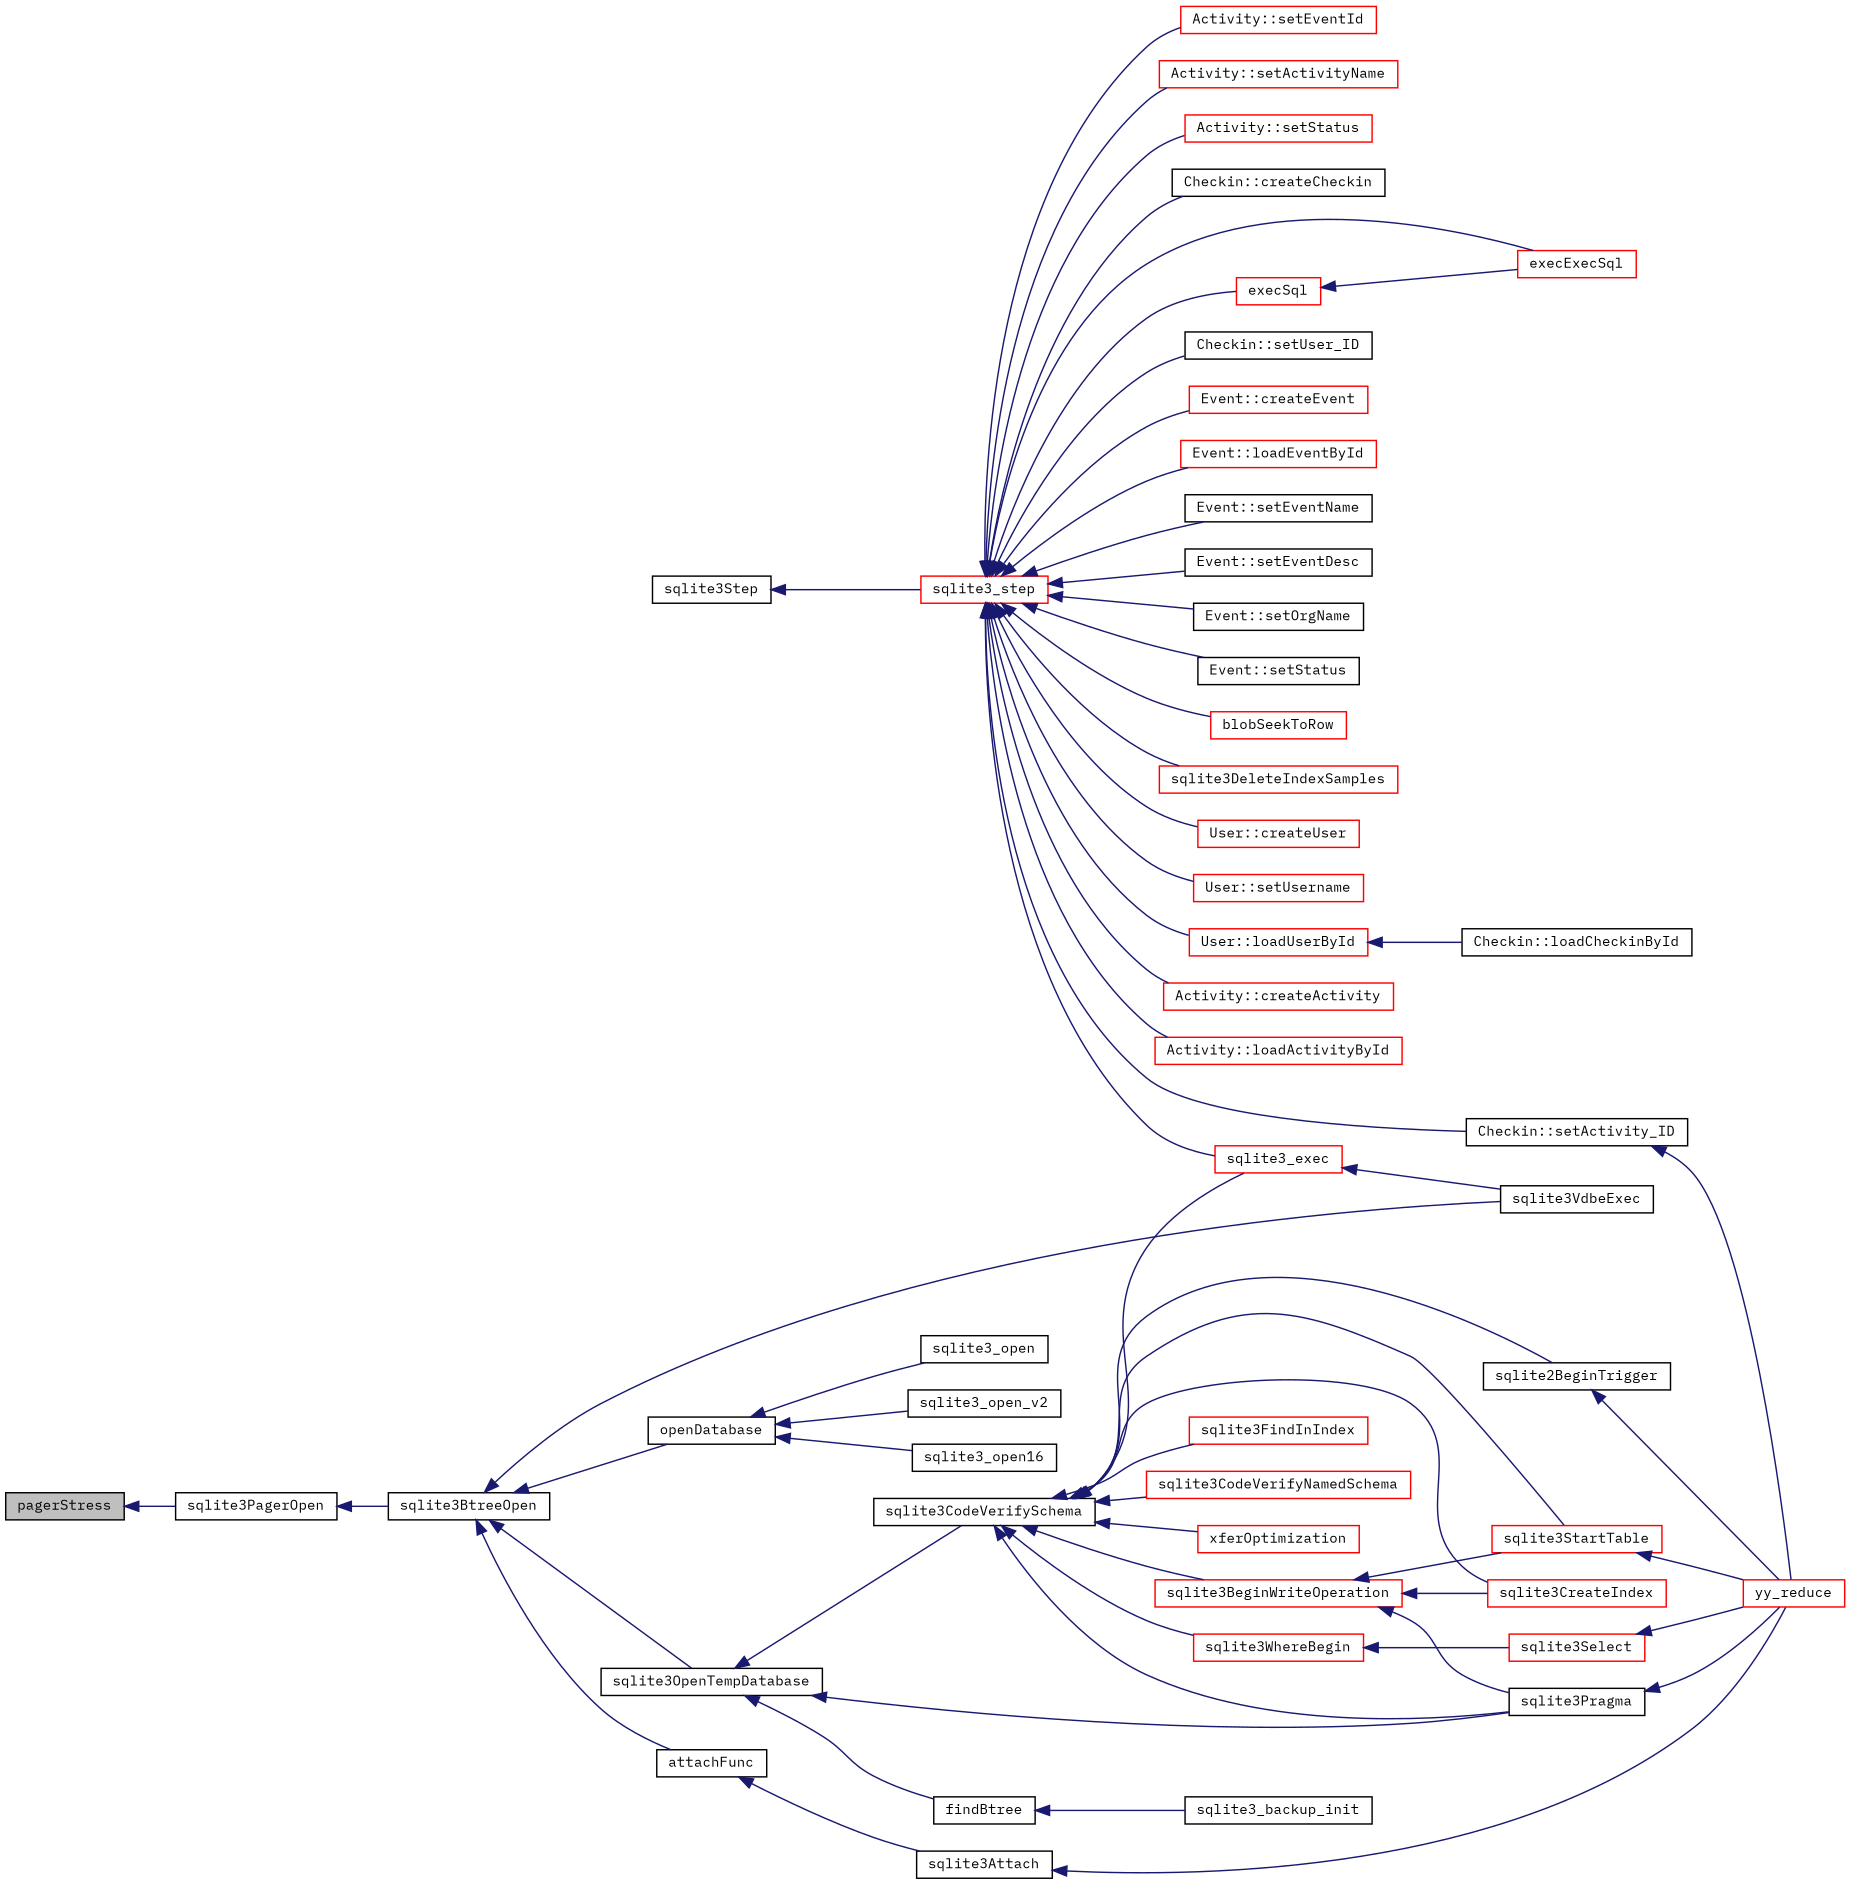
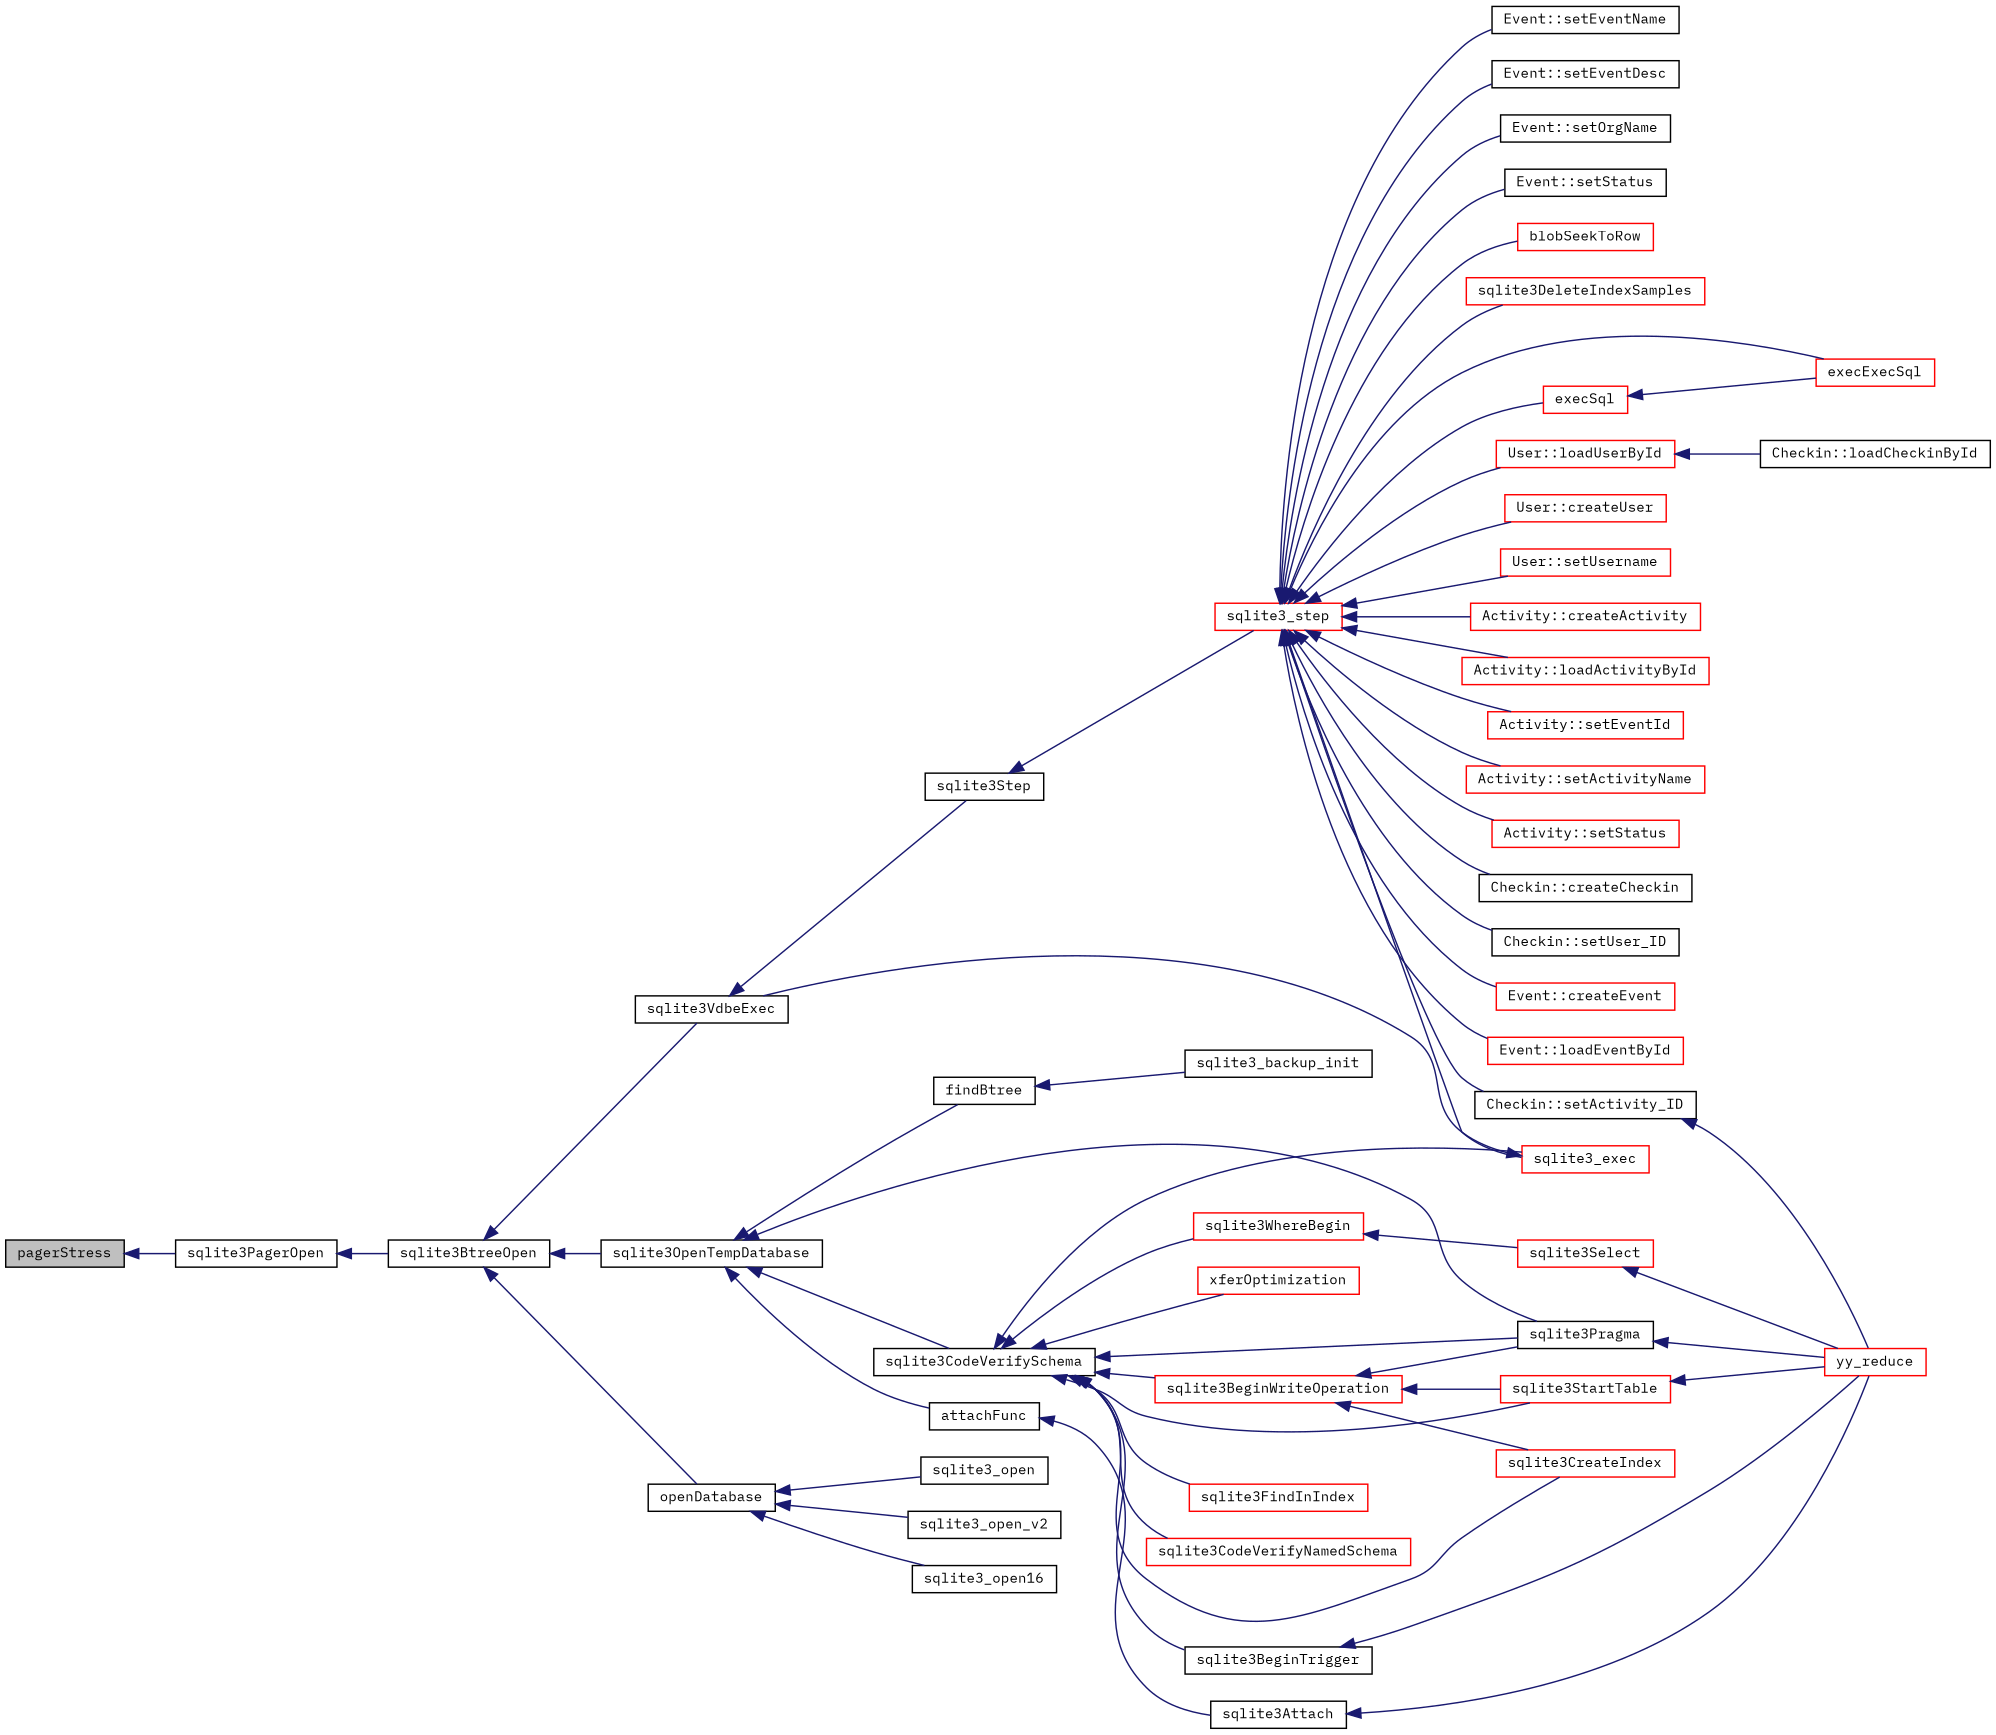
  digraph {
    fontname="IBM Plex Mono"
    rankdir=LR
    node [color=black fillcolor=white fontname="IBM Plex Mono" fontsize=10 shape=record style=filled]
    edge [color=midnightblue dir=back fontname="IBM Plex Mono" fontsize=10 labelfontname=FreeSans labelfontsize=10 style=solid]
    n1 [fillcolor=grey75 fontcolor=black height=0.2 label=pagerStress width=0.4]
    n2 [height=0.2 label=sqlite3PagerOpen width=0.4]
    n3 [height=0.2 label=sqlite3BtreeOpen width=0.4]
    n4 [height=0.2 label=sqlite3VdbeExec width=0.4]
    n5 [height=0.2 label=attachFunc width=0.4]
    n6 [height=0.2 label=sqlite3OpenTempDatabase width=0.4]
    n7 [height=0.2 label=openDatabase width=0.4]
    n8 [height=0.2 label=sqlite3Step width=0.4]
    n9 [height=0.2 label=sqlite3Attach width=0.4]
    n10 [height=0.2 label=findBtree width=0.4]
    n11 [height=0.2 label=sqlite3CodeVerifySchema width=0.4]
    n12 [height=0.2 label=sqlite3Pragma width=0.4]
    n13 [height=0.2 label=sqlite3_open width=0.4]
    n14 [height=0.2 label=sqlite3_open_v2 width=0.4]
    n15 [height=0.2 label=sqlite3_open16 width=0.4]
    n16 [color=red height=0.2 label=sqlite3_step width=0.4]
    n17 [color=red height=0.2 label="Activity::createActivity" width=0.4]
    n18 [color=red height=0.2 label="Activity::loadActivityById" width=0.4]
    n19 [color=red height=0.2 label="Activity::setEventId" width=0.4]
    n20 [color=red height=0.2 label="Activity::setActivityName" width=0.4]
    n21 [color=red height=0.2 label="Activity::setStatus" width=0.4]
    n22 [height=0.2 label="Checkin::createCheckin" width=0.4]
    n23 [height=0.2 label="Checkin::setUser_ID" width=0.4]
    n24 [height=0.2 label="Checkin::setActivity_ID" width=0.4]
    n25 [color=red height=0.2 label="Event::createEvent" width=0.4]
    n26 [color=red height=0.2 label="Event::loadEventById" width=0.4]
    n27 [height=0.2 label="Event::setEventName" width=0.4]
    n28 [height=0.2 label="Event::setEventDesc" width=0.4]
    n29 [height=0.2 label="Event::setOrgName" width=0.4]
    n30 [height=0.2 label="Event::setStatus" width=0.4]
    n31 [color=red height=0.2 label=blobSeekToRow width=0.4]
    n32 [color=red height=0.2 label=sqlite3DeleteIndexSamples width=0.4]
    n33 [color=red height=0.2 label=sqlite3_exec width=0.4]
    n34 [color=red height=0.2 label=execSql width=0.4]
    n35 [color=red height=0.2 label=execExecSql width=0.4]
    n36 [color=red height=0.2 label="User::createUser" width=0.4]
    n37 [color=red height=0.2 label="User::loadUserById" width=0.4]
    n38 [color=red height=0.2 label="User::setUsername" width=0.4]
    n39 [height=0.2 label="Checkin::loadCheckinById" width=0.4]
    n40 [color=red height=0.2 label=yy_reduce width=0.4]
    n41 [height=0.2 label=sqlite3_backup_init width=0.4]
    n42 [color=red height=0.2 label=sqlite3FindInIndex width=0.4]
    n43 [color=red height=0.2 label=sqlite3StartTable width=0.4]
    n44 [color=red height=0.2 label=sqlite3CreateIndex width=0.4]
    n45 [color=red height=0.2 label=sqlite3CodeVerifyNamedSchema width=0.4]
    n46 [color=red height=0.2 label=sqlite3BeginWriteOperation width=0.4]
    n47 [color=red height=0.2 label=xferOptimization width=0.4]
-   n48 [height=0.2 label=sqlite2BeginTrigger width=0.4]
+   n48 [height=0.2 label=sqlite3BeginTrigger width=0.4]
    n49 [color=red height=0.2 label=sqlite3WhereBegin width=0.4]
    n50 [color=red height=0.2 label=sqlite3Select width=0.4]
    n1 -> n2
    n2 -> n3
    n3 -> n4
-   n3 -> n5
+   n6 -> n5
    n3 -> n6
    n3 -> n7
+   n4 -> n8
    n5 -> n9
    n6 -> n10
    n6 -> n11
    n6 -> n12
    n7 -> n13
    n7 -> n14
    n7 -> n15
    n8 -> n16
    n9 -> n40
    n10 -> n41
    n11 -> n12
    n11 -> n33
    n11 -> n42
    n11 -> n43
    n11 -> n44
    n11 -> n45
    n11 -> n46
    n11 -> n47
    n11 -> n48
    n11 -> n49
    n12 -> n40
    n16 -> n17
    n16 -> n18
    n16 -> n19
    n16 -> n20
    n16 -> n21
    n16 -> n22
    n16 -> n23
    n16 -> n24
    n16 -> n25
    n16 -> n26
    n16 -> n27
    n16 -> n28
    n16 -> n29
    n16 -> n30
    n16 -> n31
    n16 -> n32
    n16 -> n33
    n16 -> n34
    n16 -> n35
    n16 -> n36
    n16 -> n37
    n16 -> n38
    n24 -> n40
    n33 -> n4
    n34 -> n35
    n37 -> n39
    n43 -> n40
    n46 -> n12
    n46 -> n43
    n46 -> n44
    n48 -> n40
    n49 -> n50
    n50 -> n40
  }
